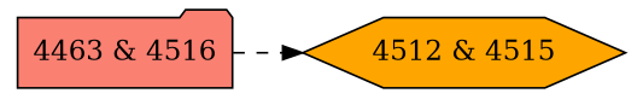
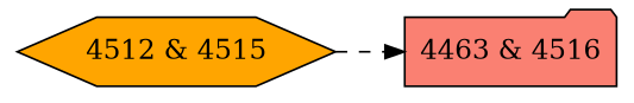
  digraph {
    rankdir=LR
    node [style=filled]
    n1 [label="4463 & 4516" shape=folder fillcolor=salmon]
    n2 [label="4512 & 4515" shape=hexagon fillcolor=orange]
-   n1 -> n2 [style=dashed]
+   n2 -> n1 [style=dashed]
  }
